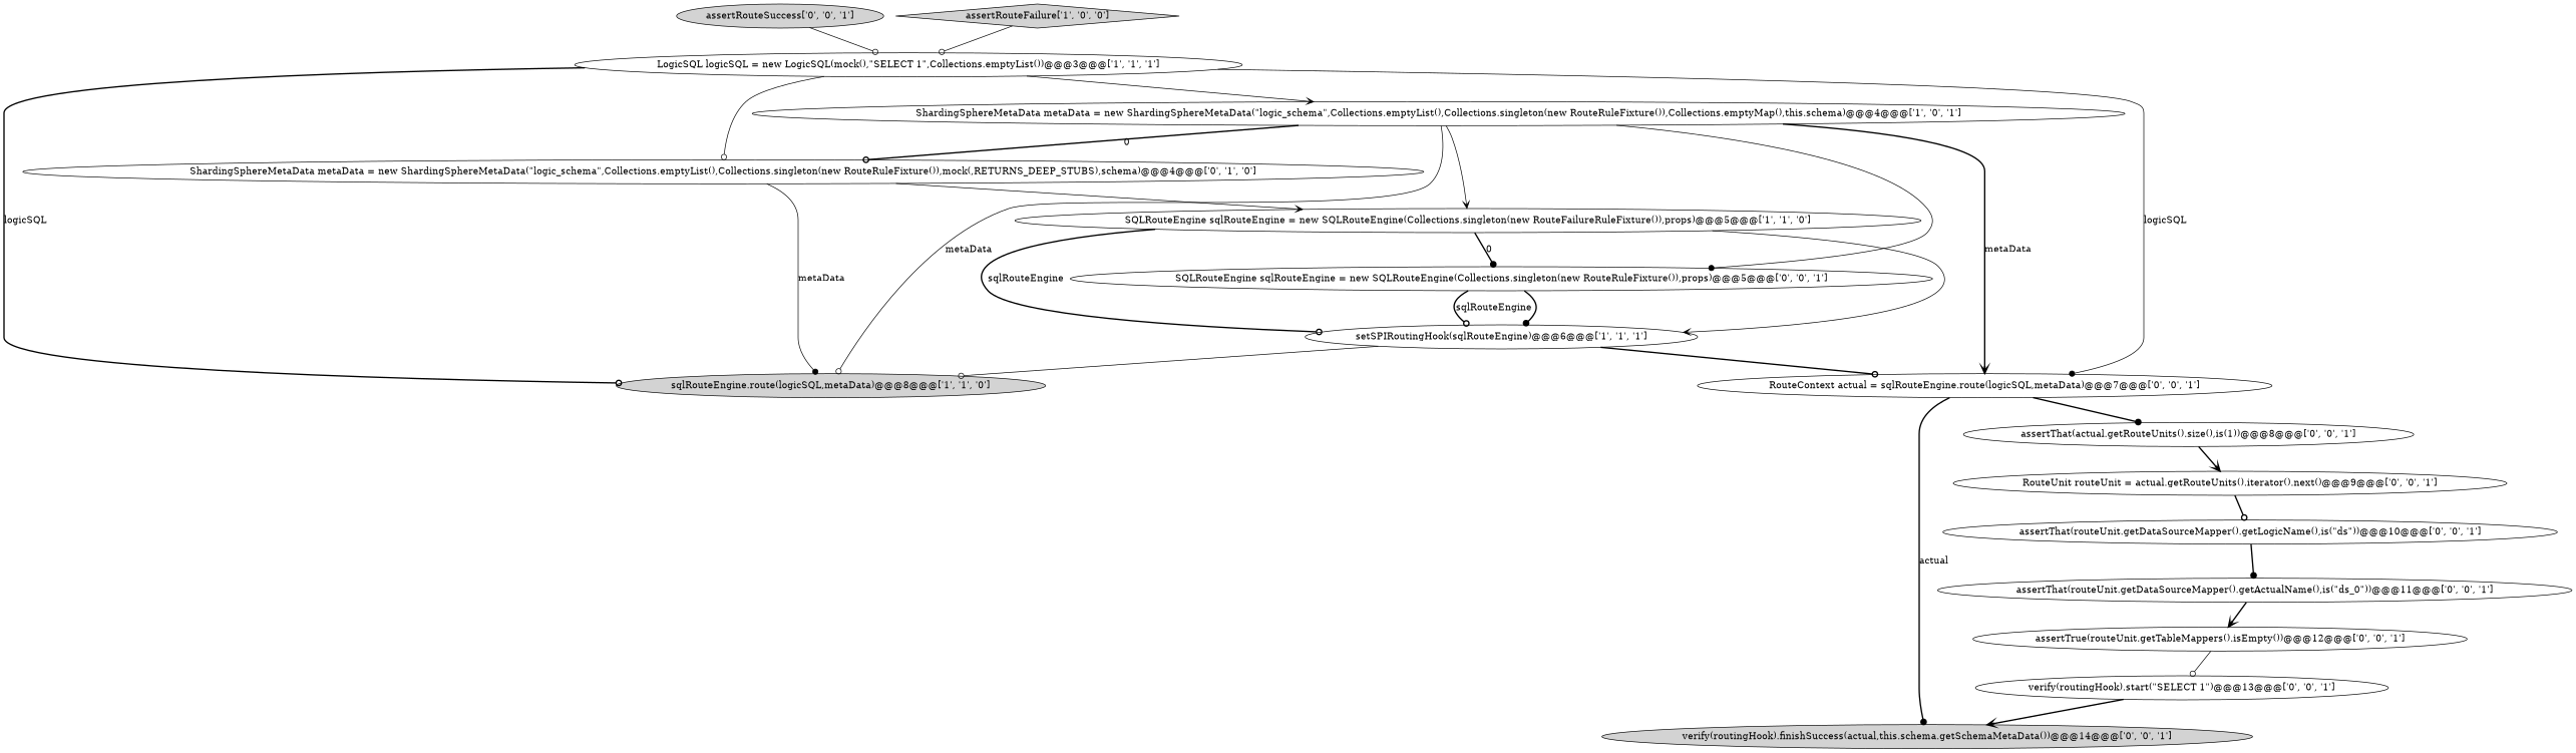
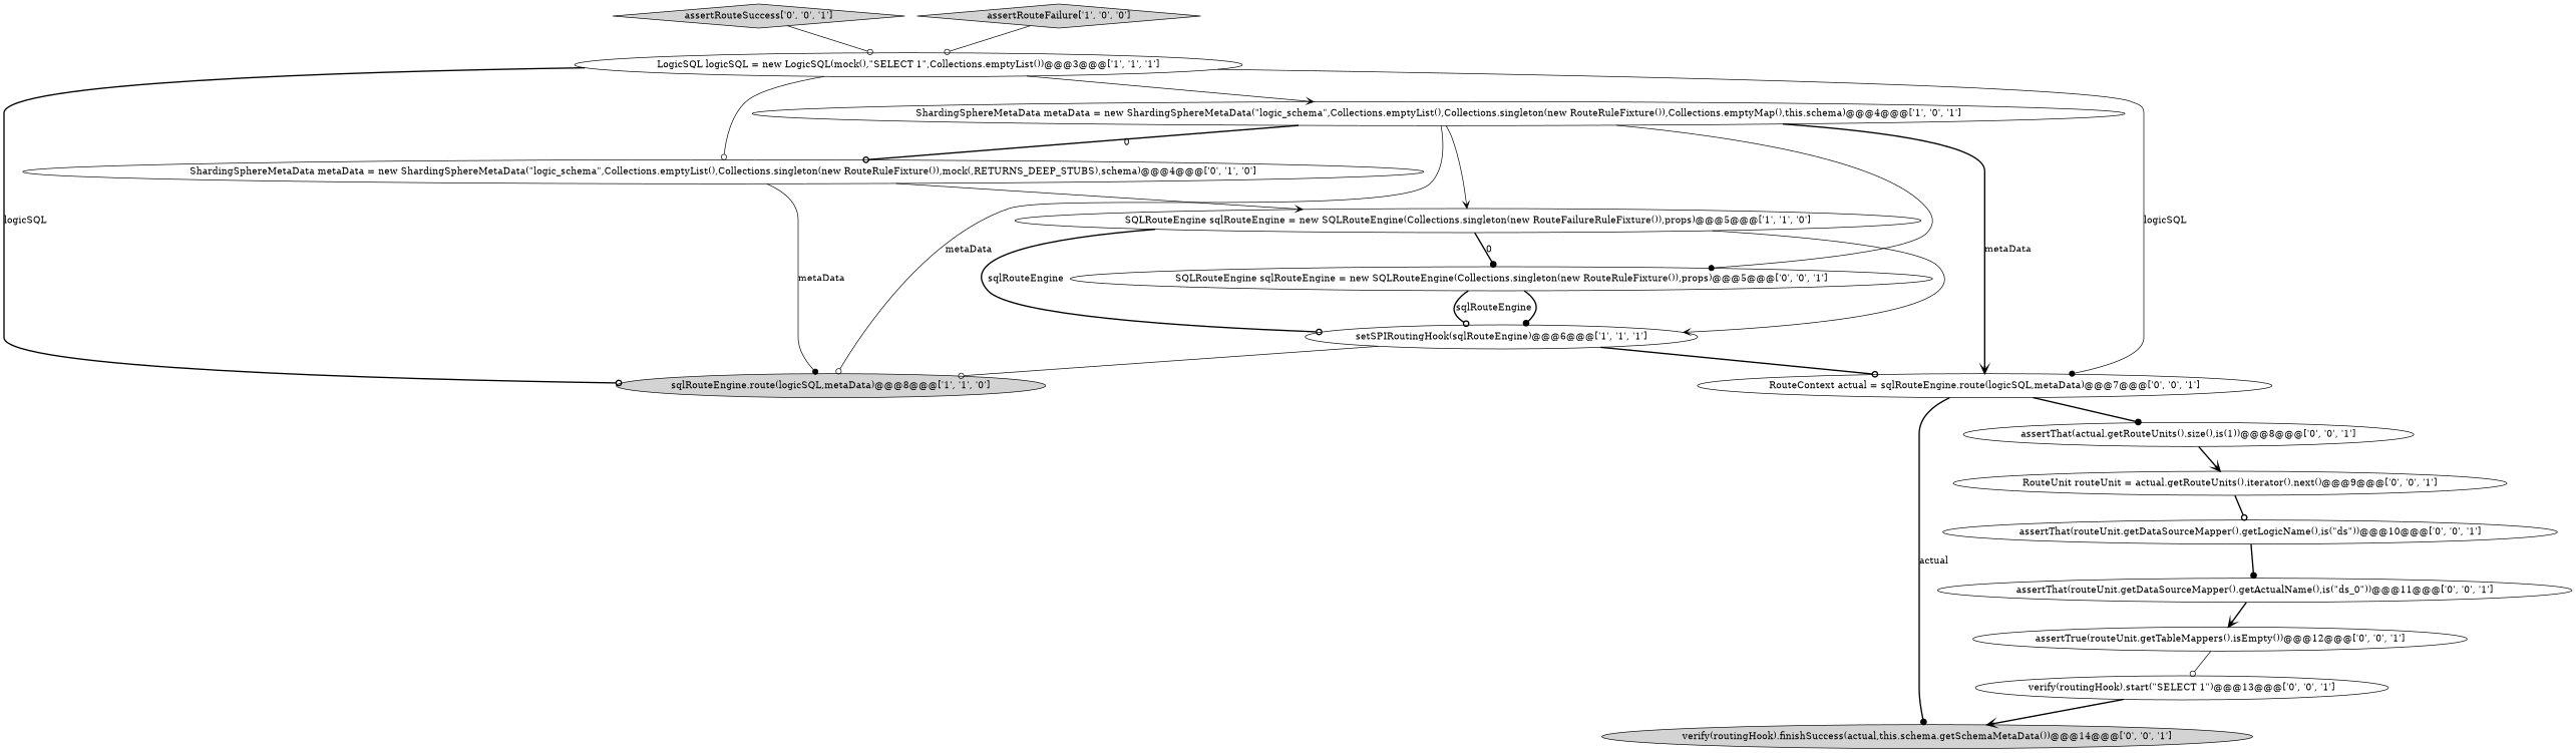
  digraph {
    node [fillcolor=white shape=ellipse style=filled]
    edge [arrowhead=odot style=bold]
-   n1 [fillcolor=lightgray label="assertRouteSuccess['0', '0', '1']"]
+   n1 [fillcolor=lightgray label="assertRouteSuccess['0', '0', '1']" shape=diamond]
    n2 [label="LogicSQL logicSQL = new LogicSQL(mock(),\"SELECT 1\",Collections.emptyList())@@@3@@@['1', '1', '1']"]
    n3 [label="ShardingSphereMetaData metaData = new ShardingSphereMetaData(\"logic_schema\",Collections.emptyList(),Collections.singleton(new RouteRuleFixture()),Collections.emptyMap(),this.schema)@@@4@@@['1', '0', '1']"]
    n4 [fillcolor=lightgray label="sqlRouteEngine.route(logicSQL,metaData)@@@8@@@['1', '1', '0']"]
    n5 [label="RouteContext actual = sqlRouteEngine.route(logicSQL,metaData)@@@7@@@['0', '0', '1']"]
    n6 [label="ShardingSphereMetaData metaData = new ShardingSphereMetaData(\"logic_schema\",Collections.emptyList(),Collections.singleton(new RouteRuleFixture()),mock(,RETURNS_DEEP_STUBS),schema)@@@4@@@['0', '1', '0']"]
    n7 [label="SQLRouteEngine sqlRouteEngine = new SQLRouteEngine(Collections.singleton(new RouteRuleFixture()),props)@@@5@@@['0', '0', '1']"]
    n8 [label="SQLRouteEngine sqlRouteEngine = new SQLRouteEngine(Collections.singleton(new RouteFailureRuleFixture()),props)@@@5@@@['1', '1', '0']"]
    n9 [label="setSPIRoutingHook(sqlRouteEngine)@@@6@@@['1', '1', '1']"]
    n10 [fillcolor=lightgray label="verify(routingHook).finishSuccess(actual,this.schema.getSchemaMetaData())@@@14@@@['0', '0', '1']"]
    n11 [label="assertThat(actual.getRouteUnits().size(),is(1))@@@8@@@['0', '0', '1']"]
    n12 [label="assertThat(routeUnit.getDataSourceMapper().getLogicName(),is(\"ds\"))@@@10@@@['0', '0', '1']"]
    n13 [label="assertThat(routeUnit.getDataSourceMapper().getActualName(),is(\"ds_0\"))@@@11@@@['0', '0', '1']"]
    n14 [label="assertTrue(routeUnit.getTableMappers().isEmpty())@@@12@@@['0', '0', '1']"]
    n15 [label="RouteUnit routeUnit = actual.getRouteUnits().iterator().next()@@@9@@@['0', '0', '1']"]
    n16 [label="verify(routingHook).start(\"SELECT 1\")@@@13@@@['0', '0', '1']"]
    n17 [fillcolor=lightgray label="assertRouteFailure['1', '0', '0']" shape=diamond]
    n1 -> n2 [style=solid]
    n2 -> n3 [arrowhead=vee style=solid]
    n2 -> n4 [label=logicSQL]
    n2 -> n5 [arrowhead=dot label=logicSQL style=solid]
    n2 -> n6 [style=solid]
    n3 -> n4 [label=metaData style=solid]
    n3 -> n5 [arrowhead=vee label=metaData]
    n3 -> n6 [label=0]
    n3 -> n7 [arrowhead=dot style=solid]
    n3 -> n8 [arrowhead=vee style=solid]
    n5 -> n10 [arrowhead=dot label=actual]
    n5 -> n11 [arrowhead=dot]
    n6 -> n4 [arrowhead=dot label=metaData style=solid]
    n6 -> n8 [arrowhead=vee style=solid]
    n7 -> n9 [arrowhead=dot]
    n7 -> n9 [label=sqlRouteEngine]
    n8 -> n7 [arrowhead=dot label=0]
    n8 -> n9 [label=sqlRouteEngine]
    n8 -> n9 [arrowhead=vee style=solid]
    n9 -> n4 [style=solid]
    n9 -> n5
    n11 -> n15 [arrowhead=vee]
    n12 -> n13 [arrowhead=dot]
    n13 -> n14 [arrowhead=vee]
    n14 -> n16 [style=solid]
    n15 -> n12
    n16 -> n10 [arrowhead=vee]
    n17 -> n2 [style=solid]
  }
